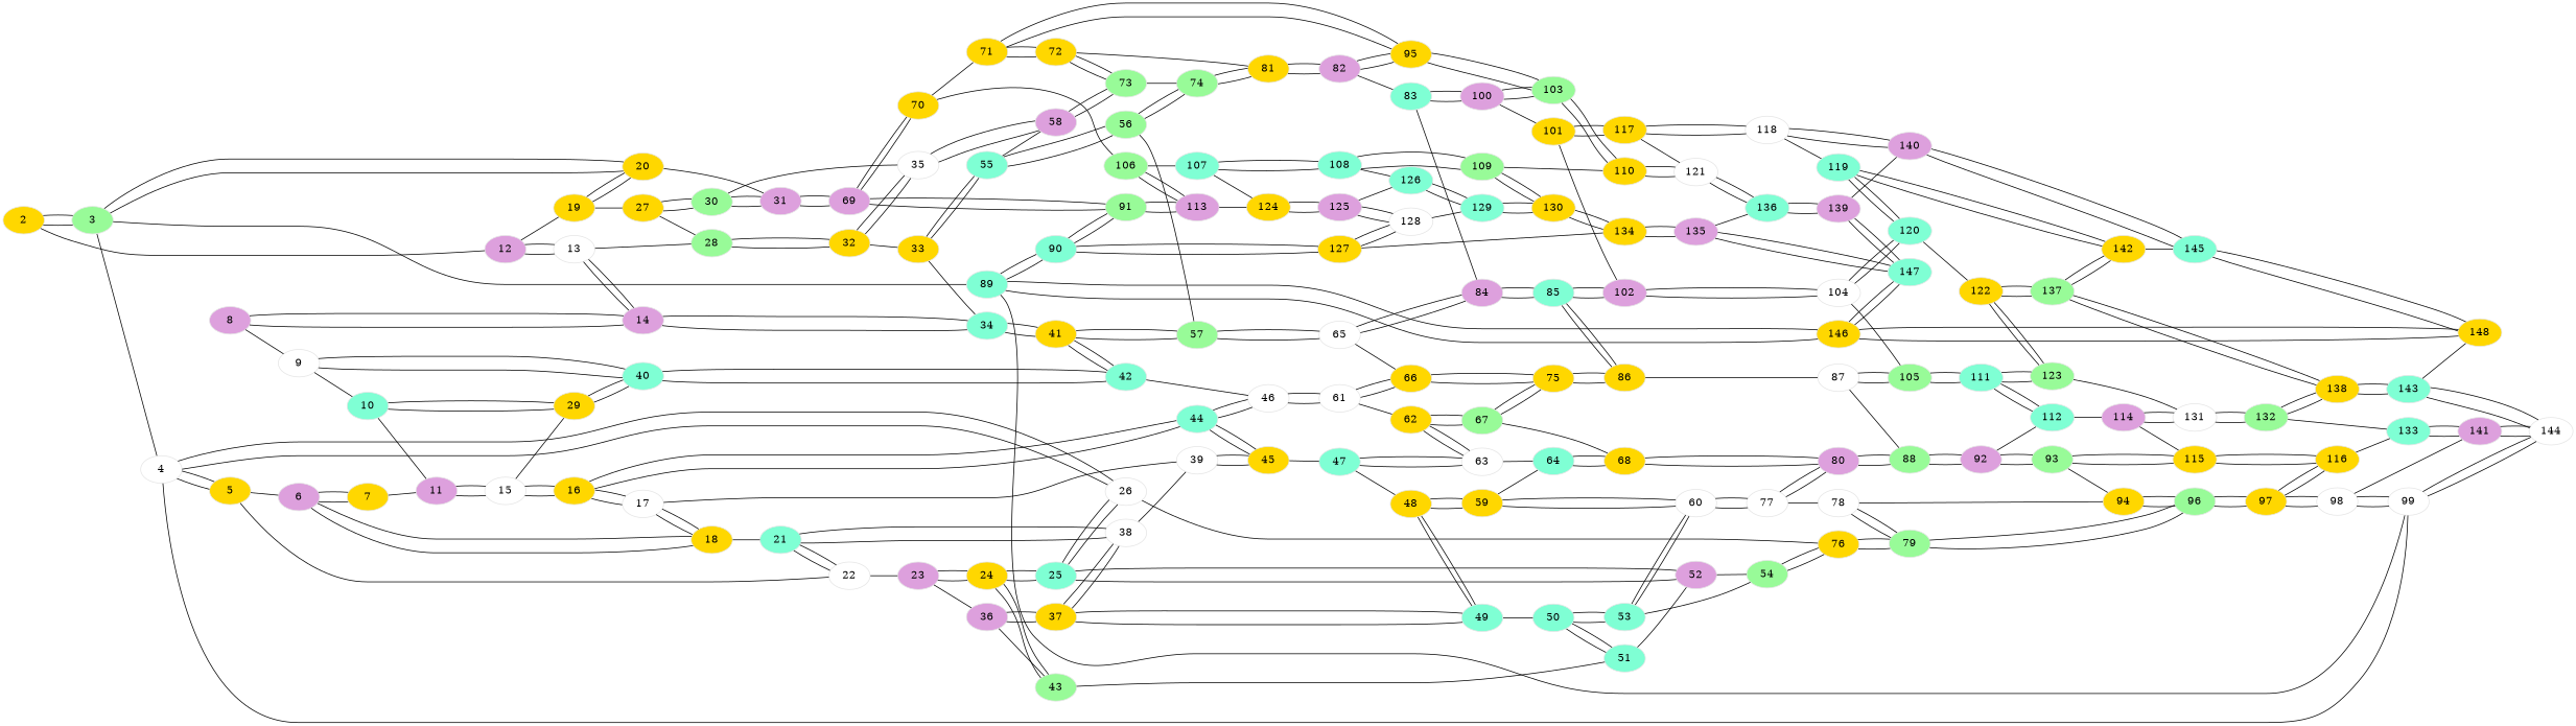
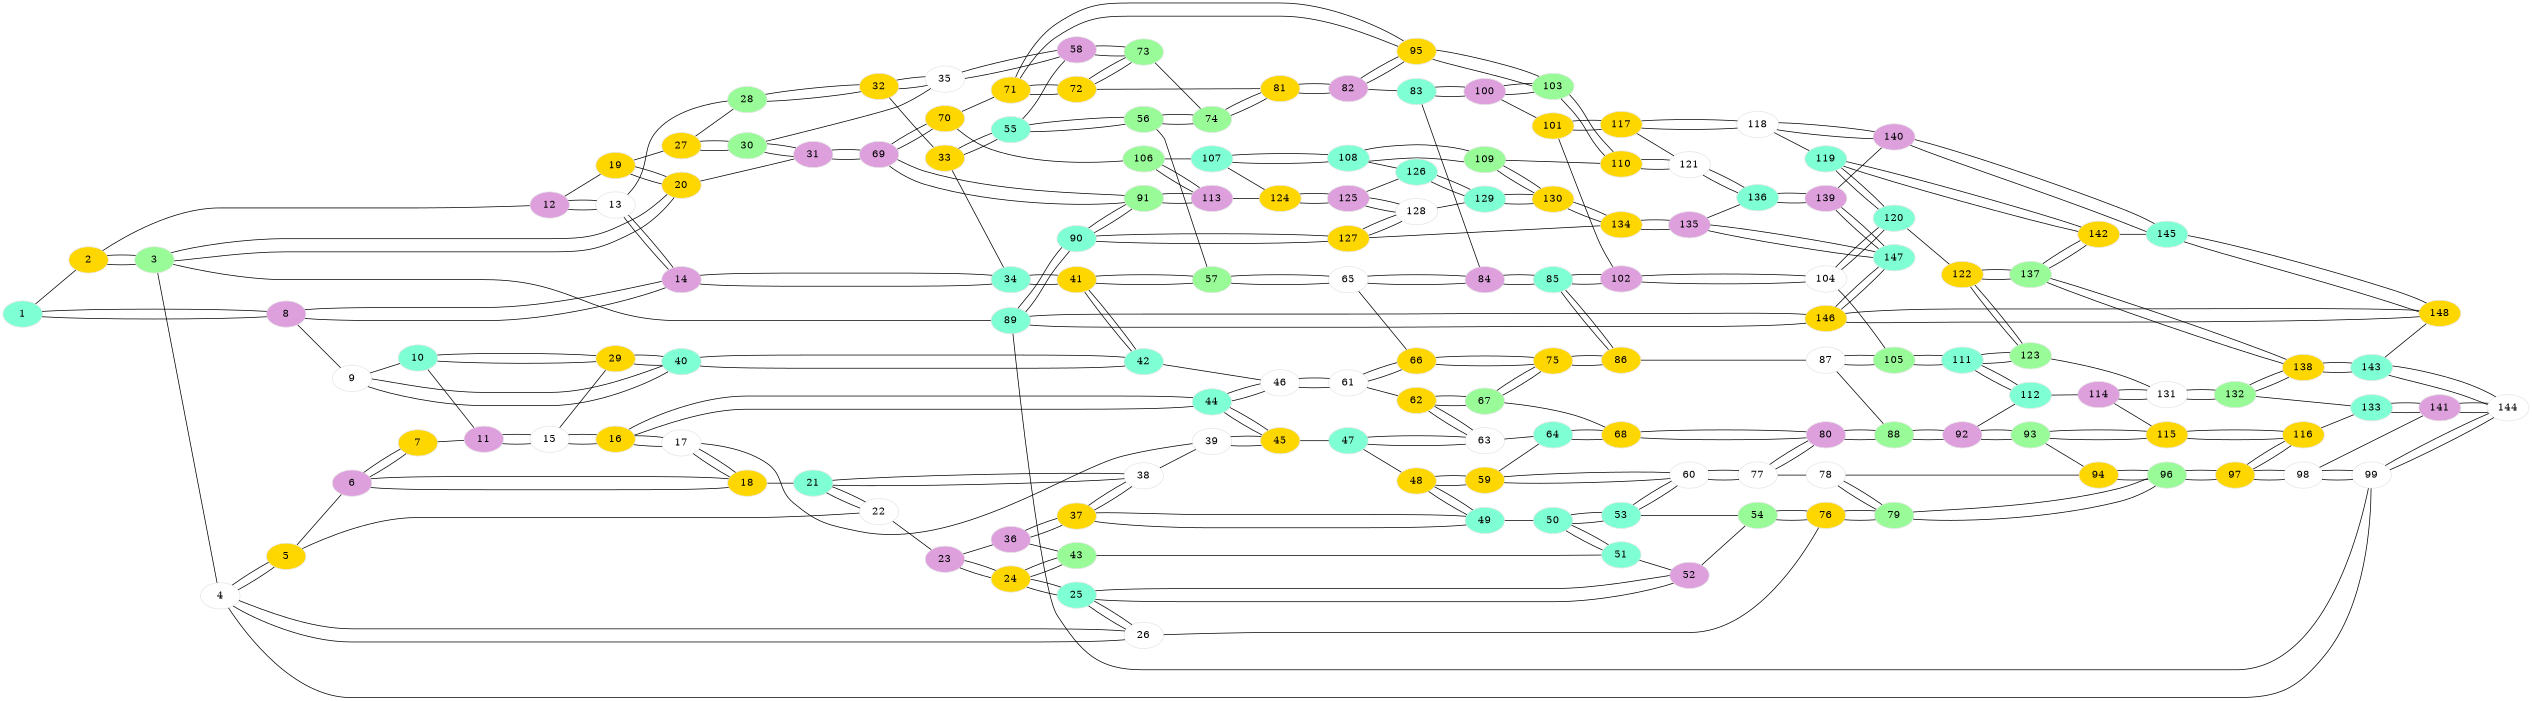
  graph {
    rankdir=LR
    node [color=gray90 fillcolor=gold style=filled]
+   1 [fillcolor=aquamarine]
    2
    8 [fillcolor=plum]
    3 [fillcolor=palegreen]
    12 [fillcolor=plum]
    9 [fillcolor=white]
    14 [fillcolor=plum]
    4 [fillcolor=white]
    20
    89 [fillcolor=aquamarine]
    13 [fillcolor=white]
    19
    5
    26 [fillcolor=white]
    99 [fillcolor=white]
    31 [fillcolor=plum]
    90 [fillcolor=aquamarine]
    146
    6 [fillcolor=plum]
    22 [fillcolor=white]
    76
    144 [fillcolor=white]
    7
    18
    23 [fillcolor=plum]
    11 [fillcolor=plum]
    21 [fillcolor=aquamarine]
    15 [fillcolor=white]
    10 [fillcolor=aquamarine]
    40 [fillcolor=aquamarine]
    34 [fillcolor=aquamarine]
    29
    42 [fillcolor=aquamarine]
    16
    28 [fillcolor=palegreen]
    27
    32
    41
    17 [fillcolor=white]
    44 [fillcolor=aquamarine]
    39 [fillcolor=white]
    45
    46 [fillcolor=white]
    38 [fillcolor=white]
    30 [fillcolor=palegreen]
    69 [fillcolor=plum]
    24
    36 [fillcolor=plum]
    25 [fillcolor=aquamarine]
    43 [fillcolor=palegreen]
    37
    52 [fillcolor=plum]
    51 [fillcolor=aquamarine]
    54 [fillcolor=palegreen]
    79 [fillcolor=palegreen]
    35 [fillcolor=white]
    33
    58 [fillcolor=plum]
    70
    91 [fillcolor=palegreen]
    55 [fillcolor=aquamarine]
    56 [fillcolor=palegreen]
    57 [fillcolor=palegreen]
    73 [fillcolor=palegreen]
    49 [fillcolor=aquamarine]
    50 [fillcolor=aquamarine]
    47 [fillcolor=aquamarine]
    65 [fillcolor=white]
    61 [fillcolor=white]
    48
    63 [fillcolor=white]
    62
    66
    59
    64 [fillcolor=aquamarine]
    60 [fillcolor=white]
    53 [fillcolor=aquamarine]
    77 [fillcolor=white]
    74 [fillcolor=palegreen]
    81
    84 [fillcolor=plum]
    68
    80 [fillcolor=plum]
    78 [fillcolor=white]
    67 [fillcolor=palegreen]
    75
    85 [fillcolor=aquamarine]
    86
    88 [fillcolor=palegreen]
    71
    106 [fillcolor=palegreen]
    113 [fillcolor=plum]
    72
    95
    107 [fillcolor=aquamarine]
    103 [fillcolor=palegreen]
    82 [fillcolor=plum]
    87 [fillcolor=white]
    96 [fillcolor=palegreen]
    94
    97
    92 [fillcolor=plum]
    83 [fillcolor=aquamarine]
    100 [fillcolor=plum]
    101
    102 [fillcolor=plum]
    104 [fillcolor=white]
    105 [fillcolor=palegreen]
    111 [fillcolor=aquamarine]
    93 [fillcolor=palegreen]
    112 [fillcolor=aquamarine]
    127
    147 [fillcolor=aquamarine]
    148
    128 [fillcolor=white]
    134
    124
    115
    114 [fillcolor=plum]
    116
    110
    98 [fillcolor=white]
    141 [fillcolor=plum]
    133 [fillcolor=aquamarine]
    117
    121 [fillcolor=white]
    118 [fillcolor=white]
    120 [fillcolor=aquamarine]
    122
    123 [fillcolor=palegreen]
    108 [fillcolor=aquamarine]
    109 [fillcolor=palegreen]
    126 [fillcolor=aquamarine]
    125 [fillcolor=plum]
    130
    129 [fillcolor=aquamarine]
    136 [fillcolor=aquamarine]
    131 [fillcolor=white]
    132 [fillcolor=palegreen]
    119 [fillcolor=aquamarine]
    140 [fillcolor=plum]
    142
    145 [fillcolor=aquamarine]
    137 [fillcolor=palegreen]
    139 [fillcolor=plum]
    138
    135 [fillcolor=plum]
    143 [fillcolor=aquamarine]
+   1 -- 2
+   1 -- 8
+   1 -- 8
    2 -- 3
    2 -- 3
    2 -- 12
    8 -- 9
    8 -- 14
    8 -- 14
    3 -- 4
    3 -- 20
    3 -- 20
    3 -- 89
    12 -- 13
    12 -- 13
    12 -- 19
    9 -- 10
    9 -- 40
    9 -- 40
    14 -- 34
    14 -- 34
    4 -- 5
    4 -- 5
    4 -- 26
    4 -- 26
    4 -- 99
    20 -- 31
    89 -- 99
    89 -- 90
    89 -- 90
    89 -- 146
    89 -- 146
    13 -- 14
    13 -- 14
    13 -- 28
    19 -- 20
    19 -- 20
    19 -- 27
    5 -- 6
    5 -- 22
    26 -- 76
    99 -- 144
    99 -- 144
    31 -- 69
    31 -- 69
    90 -- 91
    90 -- 91
    90 -- 127
    90 -- 127
    146 -- 147
    146 -- 147
    146 -- 148
    146 -- 148
    6 -- 7
    6 -- 7
    6 -- 18
    6 -- 18
    22 -- 23
    76 -- 79
    76 -- 79
    7 -- 11
    18 -- 21
    23 -- 24
    23 -- 24
    23 -- 36
    11 -- 15
    11 -- 15
    21 -- 22
    21 -- 22
    21 -- 38
    21 -- 38
    15 -- 29
    15 -- 16
    15 -- 16
    10 -- 11
    10 -- 29
    10 -- 29
    40 -- 42
    40 -- 42
    34 -- 41
    34 -- 41
    29 -- 40
    29 -- 40
    42 -- 46
    16 -- 17
    16 -- 17
    16 -- 44
    16 -- 44
    28 -- 32
    28 -- 32
    27 -- 28
    27 -- 30
    27 -- 30
    32 -- 35
    32 -- 35
    32 -- 33
    41 -- 42
    41 -- 42
    41 -- 57
    41 -- 57
    17 -- 18
    17 -- 18
    17 -- 39
    44 -- 45
    44 -- 45
    44 -- 46
    44 -- 46
    39 -- 45
    39 -- 45
    45 -- 47
    46 -- 61
    46 -- 61
    38 -- 39
    30 -- 31
    30 -- 31
    30 -- 35
    69 -- 70
    69 -- 70
    69 -- 91
    69 -- 91
    24 -- 25
    24 -- 25
    24 -- 43
    24 -- 43
    36 -- 43
    36 -- 37
    36 -- 37
    25 -- 26
    25 -- 26
    25 -- 52
    25 -- 52
    43 -- 51
    37 -- 38
    37 -- 38
    37 -- 49
    37 -- 49
    52 -- 54
    51 -- 52
    54 -- 76
    54 -- 76
    79 -- 96
    79 -- 96
    35 -- 58
    35 -- 58
    33 -- 34
    33 -- 55
    33 -- 55
    58 -- 73
    58 -- 73
    70 -- 71
    70 -- 106
    91 -- 113
    91 -- 113
    55 -- 58
    55 -- 56
    55 -- 56
    56 -- 57
    56 -- 74
    56 -- 74
    57 -- 65
    57 -- 65
    73 -- 74
    49 -- 50
    50 -- 51
    50 -- 51
    50 -- 53
    50 -- 53
    47 -- 48
    47 -- 63
    47 -- 63
    65 -- 66
    65 -- 84
    65 -- 84
    61 -- 62
    61 -- 66
    61 -- 66
    48 -- 49
    48 -- 49
    48 -- 59
    48 -- 59
    63 -- 64
    62 -- 63
    62 -- 63
    62 -- 67
    62 -- 67
    66 -- 75
    66 -- 75
    59 -- 64
    59 -- 60
    59 -- 60
    64 -- 68
    64 -- 68
    60 -- 77
    60 -- 77
    53 -- 54
    53 -- 60
    53 -- 60
    77 -- 80
    77 -- 80
    77 -- 78
    74 -- 81
    74 -- 81
    81 -- 82
    81 -- 82
    84 -- 85
    84 -- 85
    68 -- 80
    68 -- 80
    80 -- 88
    80 -- 88
    78 -- 79
    78 -- 79
    78 -- 94
    67 -- 68
    67 -- 75
    67 -- 75
    75 -- 86
    75 -- 86
    85 -- 86
    85 -- 86
    85 -- 102
    85 -- 102
    86 -- 87
    88 -- 92
    88 -- 92
    71 -- 72
    71 -- 72
    71 -- 95
    71 -- 95
    106 -- 113
    106 -- 113
    106 -- 107
    113 -- 124
    72 -- 73
    72 -- 73
    72 -- 81
    95 -- 103
    95 -- 103
    107 -- 124
    107 -- 108
    107 -- 108
    103 -- 110
    103 -- 110
    82 -- 95
    82 -- 95
    82 -- 83
    87 -- 88
    87 -- 105
    87 -- 105
    96 -- 97
    96 -- 97
    94 -- 96
    94 -- 96
    97 -- 116
    97 -- 116
    97 -- 98
    97 -- 98
    92 -- 93
    92 -- 93
    92 -- 112
    83 -- 84
    83 -- 100
    83 -- 100
    100 -- 103
    100 -- 103
    100 -- 101
    101 -- 102
    101 -- 117
    101 -- 117
    102 -- 104
    102 -- 104
    104 -- 105
    104 -- 120
    104 -- 120
    105 -- 111
    105 -- 111
    111 -- 112
    111 -- 112
    111 -- 123
    111 -- 123
    93 -- 94
    93 -- 115
    93 -- 115
    112 -- 114
    127 -- 128
    127 -- 128
    127 -- 134
    128 -- 129
    134 -- 135
    134 -- 135
    124 -- 125
    124 -- 125
    115 -- 116
    115 -- 116
    114 -- 115
    114 -- 131
    114 -- 131
    116 -- 133
    110 -- 121
    110 -- 121
    98 -- 99
    98 -- 99
    98 -- 141
    141 -- 144
    141 -- 144
    133 -- 141
    133 -- 141
    117 -- 121
    117 -- 118
    117 -- 118
    121 -- 136
    121 -- 136
    118 -- 119
    118 -- 140
    118 -- 140
    120 -- 122
    122 -- 123
    122 -- 123
    122 -- 137
    122 -- 137
    123 -- 131
    108 -- 109
    108 -- 109
    108 -- 126
    109 -- 110
    109 -- 130
    109 -- 130
    126 -- 129
    126 -- 129
    125 -- 128
    125 -- 128
    125 -- 126
    130 -- 134
    130 -- 134
    129 -- 130
    129 -- 130
    136 -- 139
    136 -- 139
    131 -- 132
    131 -- 132
    132 -- 133
    132 -- 138
    132 -- 138
    119 -- 120
    119 -- 120
    119 -- 142
    119 -- 142
    140 -- 145
    140 -- 145
    142 -- 145
    145 -- 148
    145 -- 148
    137 -- 142
    137 -- 142
    137 -- 138
    137 -- 138
    139 -- 147
    139 -- 147
    139 -- 140
    138 -- 143
    138 -- 143
    135 -- 147
    135 -- 147
    135 -- 136
    143 -- 144
    143 -- 144
    143 -- 148
  }
